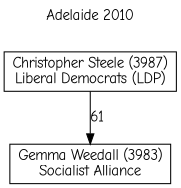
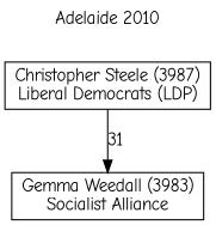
  digraph {
    label="Adelaide 2010"
    labelloc=t
    mclimit=10
    fontname="Comic Neue"
    node [shape=box fontname="Comic Neue"]
    n1 [label="Gemma Weedall (3983)\nSocialist Alliance"]
    n2 [label="Christopher Steele (3987)\nLiberal Democrats (LDP)"]
-   n2 -> n1 [label=61 fontname="Comic Neue"]
+   n2 -> n1 [label=31 fontname="Comic Neue"]
  }
